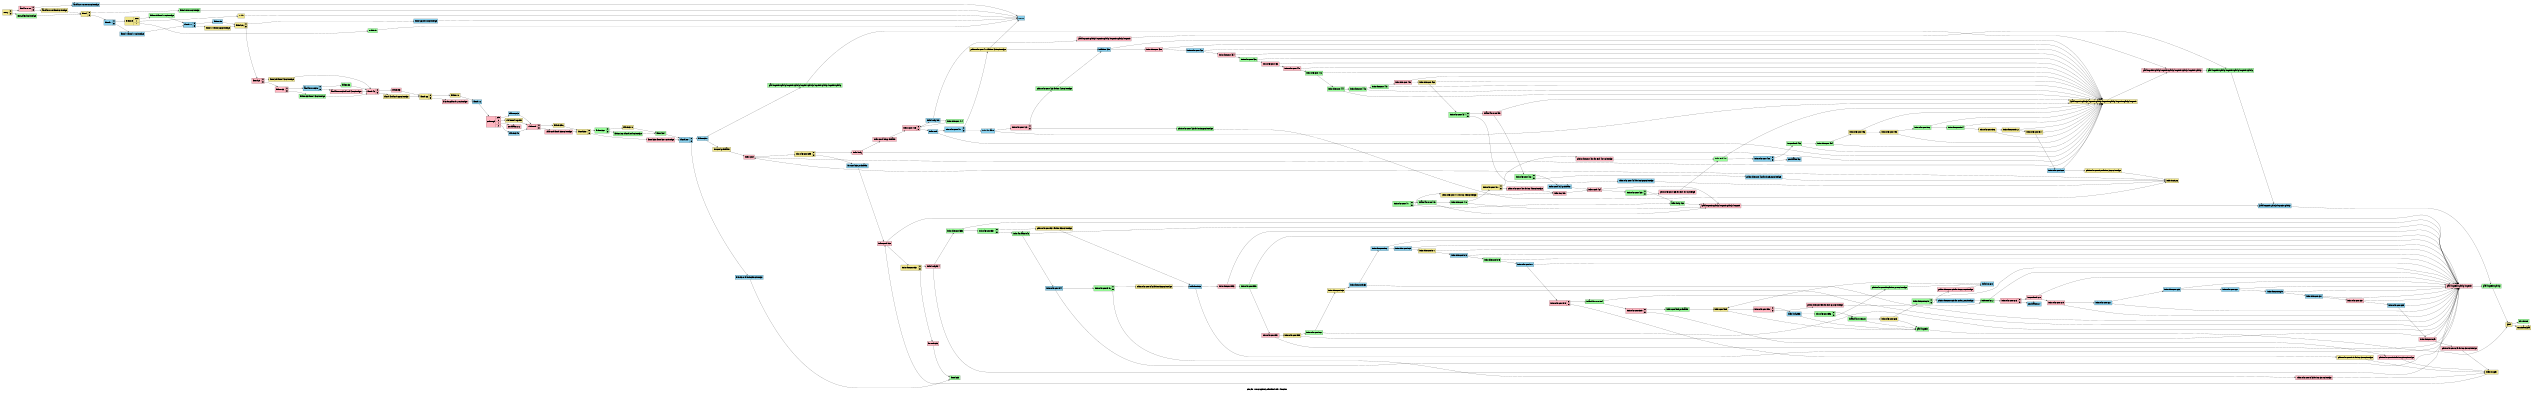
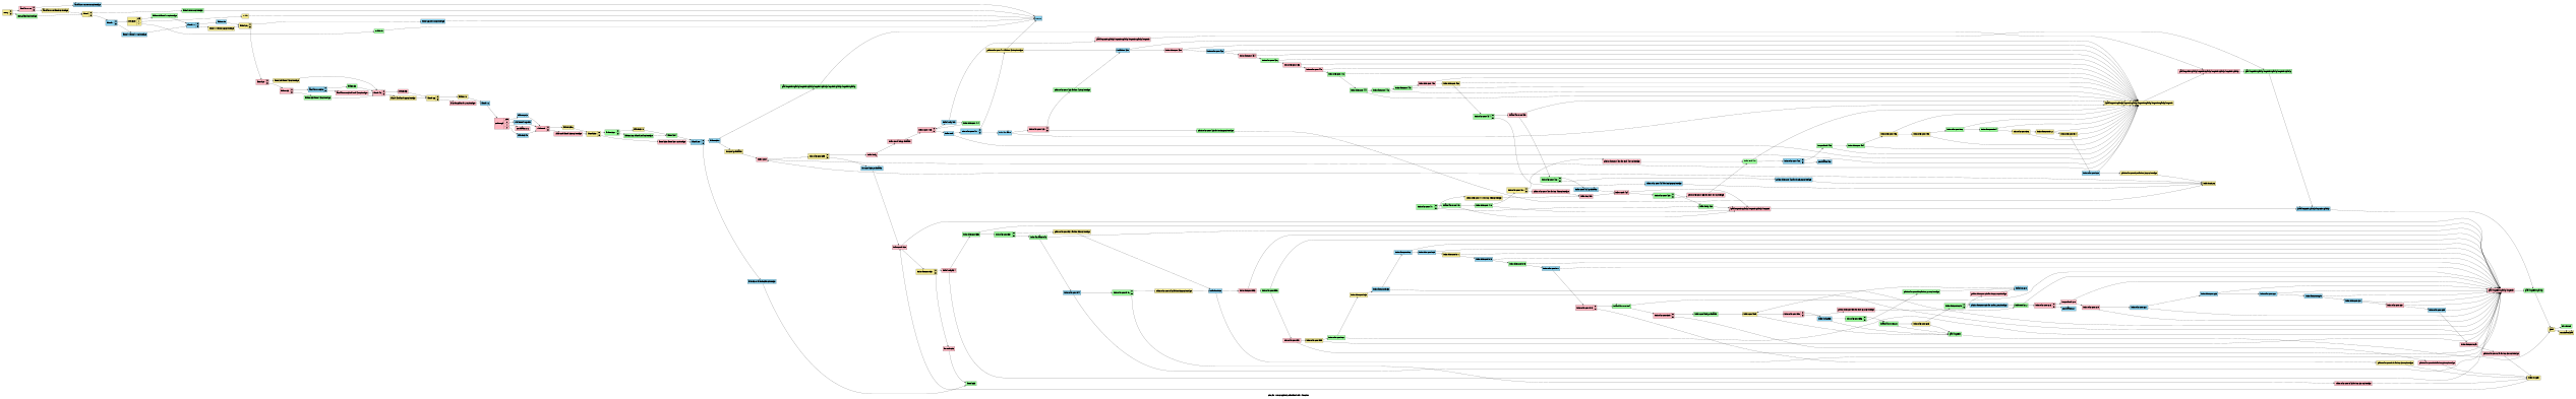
  digraph {
    label="CFG for '_ZN6soplex6SoPlex5solveEv' function"
    rankdir=LR
    node [fillcolor=lightpink shape=record style=filled]
    edge [arrowhead=tee]
    n1 [fillcolor=khaki label="{entry|{<s0>T|<s1>F}}"]
    n2 [label="{land.lhs.true|{<s0>T|<s1>F}}"]
    n3 [fillcolor=palegreen label="{entry.if.end_crit_edge}"]
    n4 [fillcolor=skyblue label="{land.lhs.true.return_crit_edge}"]
    n5 [fillcolor=khaki label="{land.lhs.true.if.end_crit_edge}"]
    n6 [fillcolor=khaki label="{if.end|{<s0>T|<s1>F}}"]
    n7 [fillcolor=skyblue label="{return}"]
    n8 [fillcolor=palegreen label="{if.end.return_crit_edge}"]
    n9 [fillcolor=skyblue label="{if.end.7|{<s0>T|<s1>F}}"]
-   n10 [fillcolor=khaki label="{if.then.9|{<s0>cont|<s1>1|<s2>-1}}"]
+   n10 [fillcolor=khaki label="{if.then.9|{<s0>def|<s1>1|<s2>-1}}"]
    n11 [fillcolor=skyblue label="{if.end.7.if.end.17_crit_edge}"]
    n12 [fillcolor=palegreen label="{if.then.9.if.end.17_crit_edge}"]
    n13 [fillcolor=khaki label="{sw.bb}"]
    n14 [fillcolor=palegreen label="{sw.bb.15}"]
    n15 [fillcolor=skyblue label="{if.end.17|{<s0>T|<s1>F}}"]
    n16 [fillcolor=skyblue label="{if.then.19}"]
    n17 [fillcolor=khaki label="{if.end.17.if.end.26_crit_edge}"]
    n18 [fillcolor=khaki label="{if.end.26|{<s0>T|<s1>F}}"]
    n19 [fillcolor=skyblue label="{if.end.26.return_crit_edge}"]
    n20 [label="{if.end.29|{<s0>T|<s1>F}}"]
    n21 [fillcolor=khaki label="{if.end.29.if.end.43_crit_edge}"]
    n22 [label="{if.then.33|{<s0>T|<s1>F}}"]
    n23 [label="{if.end.43|{<s0>T|<s1>F}}"]
    n24 [fillcolor=skyblue label="{land.lhs.true.35|{<s0>T|<s1>F}}"]
    n25 [fillcolor=palegreen label="{if.then.33.if.end.43_crit_edge}"]
    n26 [label="{if.then.53}"]
    n27 [fillcolor=khaki label="{if.end.43.if.end.66_crit_edge}"]
    n28 [fillcolor=palegreen label="{if.then.38}"]
    n29 [label="{land.lhs.true.35.if.end.43_crit_edge}"]
    n30 [fillcolor=khaki label="{if.end.66|{<s0>T|<s1>F}}"]
    n31 [fillcolor=khaki label="{if.then.70}"]
    n32 [label="{if.end.66.if.end.72_crit_edge}"]
    n33 [fillcolor=skyblue label="{if.end.72}"]
    n34 [label="{codeRepl|{<s0>crit|<s1>0|<s2>1|<s3>2}}"]
    n35 [fillcolor=skyblue label="{if.then.203}"]
-   n36 [fillcolor=khaki label="{while.end.loopexit}"]
+   n36 [fillcolor=skyblue label="{while.end.loopexit}"]
    n37 [label="{cond.false.212}"]
    n38 [fillcolor=skyblue label="{if.then.345}"]
    n39 [label="{while.end|{<s0>T|<s1>F}}"]
    n40 [fillcolor=khaki label="{if.then.356}"]
    n41 [label="{while.end.if.end.358_crit_edge}"]
    n42 [fillcolor=khaki label="{if.end.358|{<s0>T|<s1>F}}"]
    n43 [fillcolor=palegreen label="{if.then.361|{<s0>T|<s1>F}}"]
    n44 [label="{if.end.358.if.end.387_crit_edge}"]
    n45 [fillcolor=khaki label="{if.then.378}"]
    n46 [fillcolor=palegreen label="{if.then.361.if.end.384_crit_edge}"]
    n47 [fillcolor=skyblue label="{if.end.387|{<s0>T|<s1>F}}"]
    n48 [fillcolor=palegreen label="{if.end.384}"]
    n49 [fillcolor=skyblue label="{if.then.390}"]
    n50 [fillcolor=skyblue label="{if.end.387.if.end.655_crit_edge}"]
    n51 [fillcolor=khaki label="{for.cond.preheader}"]
    n52 [fillcolor=palegreen label="{lpad.loopexit.split-lp.loopexit.split-lp.loopexit.split-lp.loopexit.split-lp.loopexit.split-lp}"]
    n53 [fillcolor=palegreen label="{if.end.655}"]
    n54 [label="{it_for.cond}"]
    n55 [label="{lpad.loopexit.split-lp.loopexit.split-lp.loopexit.split-lp.loopexit.split-lp}"]
    n56 [fillcolor=khaki label="{it_invoke.cont.399|{<s0>T|<s1>F}}"]
    n57 [fillcolor=khaki label="{lpad.loopexit.split-lp.loopexit.split-lp.loopexit.split-lp.loopexit.split-lp.loopexit}"]
    n58 [fillcolor=palegreen label="{lpad.loopexit.split-lp.loopexit.split-lp.loopexit.split-lp}"]
    n59 [label="{it_for.body}"]
    n60 [fillcolor=skyblue label="{for.cond.530.preheader}"]
    n61 [label="{it_for.cond.405.preheader}"]
    n62 [label="{it_for.cond.530}"]
    n63 [label="{it_for.cond.405|{<s0>T|<s1>F}}"]
    n64 [label="{lpad.loopexit.split-lp.loopexit}"]
    n65 [fillcolor=khaki label="{it_invoke.cont.531|{<s0>T|<s1>F}}"]
    n66 [fillcolor=palegreen label="{lpad.loopexit.split-lp}"]
    n67 [label="{it_for.body.534}"]
    n68 [label="{for.end.653}"]
    n69 [fillcolor=skyblue label="{it_for.body.409}"]
    n70 [fillcolor=skyblue label="{it_for.end}"]
    n71 [fillcolor=palegreen label="{it_invoke.cont.414}"]
    n72 [label="{lpad.loopexit.split-lp.loopexit.split-lp.loopexit.split-lp.loopexit}"]
    n73 [fillcolor=skyblue label="{it_invoke.cont.417|{<s0>T|<s1>F}}"]
    n74 [fillcolor=khaki label="{pd_invoke.cont.417.if.then.429_crit_edge}"]
    n75 [fillcolor=skyblue label="{it_lor.lhs.false}"]
    n76 [fillcolor=skyblue label="{lpad.loopexit.split-lp.loopexit.split-lp}"]
    n77 [fillcolor=palegreen label="{lpad.loopexit}"]
    n78 [fillcolor=khaki label="{lpad}"]
    n79 [fillcolor=palegreen label="{eh.resume}"]
    n80 [fillcolor=khaki label="{terminate.lpad}"]
    n81 [label="{lpad.loopexit.split-lp.loopexit.split-lp.loopexit}"]
    n82 [fillcolor=skyblue label="{it_if.then.429}"]
    n83 [label="{it_invoke.cont.423|{<s0>T|<s1>F}}"]
    n84 [label="{it_invoke.cont.430}"]
    n85 [fillcolor=palegreen label="{pd_invoke.cont.423.if.then.429_crit_edge}"]
    n86 [fillcolor=palegreen label="{pd_invoke.cont.423.for.inc.526_crit_edge}"]
    n87 [fillcolor=skyblue label="{it_invoke.cont.432}"]
    n88 [fillcolor=khaki label="{it_for.inc.526}"]
    n89 [label="{it_invoke.cont.434}"]
    n90 [fillcolor=palegreen label="{it_invoke.cont.436}"]
    n91 [label="{it_invoke.cont.438}"]
    n92 [label="{it_invoke.cont.440}"]
    n93 [fillcolor=palegreen label="{it_invoke.cont.442}"]
    n94 [fillcolor=palegreen label="{it_invoke.cont.444}"]
    n95 [fillcolor=palegreen label="{it_invoke.cont.446}"]
    n96 [fillcolor=palegreen label="{it_invoke.cont.448}"]
    n97 [label="{it_invoke.cont.450}"]
    n98 [fillcolor=khaki label="{it_invoke.cont.452}"]
    n99 [fillcolor=palegreen label="{it_invoke.cont.454|{<s0>T|<s1>F}}"]
    n100 [label="{it_land.lhs.true.459}"]
    n101 [fillcolor=skyblue label="{pd_invoke.cont.454.for.inc.526_crit_edge}"]
    n102 [fillcolor=palegreen label="{it_invoke.cont.460|{<s0>T|<s1>F}}"]
    n103 [fillcolor=skyblue label="{it_for.cond.464.preheader}"]
    n104 [fillcolor=skyblue label="{pd_invoke.cont.460.for.inc.526_crit_edge}"]
    n105 [label="{it_for.cond.464}"]
    n106 [fillcolor=palegreen label="{it_invoke.cont.465|{<s0>T|<s1>F}}"]
    n107 [fillcolor=palegreen label="{it_for.body.468}"]
    n108 [label="{pd_invoke.cont.465.for.end.487_crit_edge}"]
    n109 [fillcolor=palegreen label="{it_for.end.487}"]
    n110 [fillcolor=palegreen label="{it_invoke.cont.471|{<s0>T|<s1>F}}"]
    n111 [fillcolor=palegreen label="{it_land.lhs.true.475}"]
    n112 [fillcolor=khaki label="{pd_invoke.cont.471.for.inc.485_crit_edge}"]
    n113 [fillcolor=skyblue label="{it_invoke.cont.488|{<s0>T|<s1>F}}"]
    n114 [fillcolor=palegreen label="{it_cond.end.493}"]
    n115 [fillcolor=skyblue label="{cond.false.492}"]
    n116 [fillcolor=palegreen label="{it_invoke.cont.478}"]
    n117 [label="{it_for.inc.485}"]
    n118 [fillcolor=khaki label="{it_invoke.cont.480|{<s0>T|<s1>F}}"]
    n119 [label="{pd_invoke.cont.480.for.end.487_crit_edge}"]
    n120 [label="{pd_invoke.cont.480.for.inc.485_crit_edge}"]
    n121 [fillcolor=palegreen label="{it_invoke.cont.494}"]
    n122 [fillcolor=khaki label="{it_invoke.cont.496}"]
    n123 [fillcolor=khaki label="{it_invoke.cont.498}"]
    n124 [fillcolor=palegreen label="{it_invoke.cont.502}"]
    n125 [fillcolor=palegreen label="{it_invoke.cont.504}"]
    n126 [fillcolor=khaki label="{it_invoke.cont.506}"]
    n127 [fillcolor=khaki label="{it_invoke.cont.512}"]
    n128 [fillcolor=khaki label="{it_invoke.cont.514}"]
    n129 [fillcolor=skyblue label="{it_invoke.cont.520}"]
    n130 [fillcolor=khaki label="{pd_invoke.cont.520.for.inc.526_crit_edge}"]
    n131 [fillcolor=palegreen label="{it_invoke.cont.535}"]
    n132 [fillcolor=palegreen label="{it_invoke.cont.537|{<s0>T|<s1>F}}"]
    n133 [fillcolor=khaki label="{pd_invoke.cont.537.if.then.552_crit_edge}"]
    n134 [fillcolor=palegreen label="{it_lor.lhs.false.543}"]
    n135 [fillcolor=skyblue label="{it_if.then.552}"]
    n136 [fillcolor=skyblue label="{it_invoke.cont.544}"]
    n137 [label="{it_invoke.cont.553}"]
    n138 [fillcolor=palegreen label="{it_invoke.cont.546|{<s0>T|<s1>F}}"]
    n139 [fillcolor=palegreen label="{it_invoke.cont.555}"]
    n140 [fillcolor=khaki label="{pd_invoke.cont.546.if.then.552_crit_edge}"]
    n141 [label="{pd_invoke.cont.546.for.inc.651_crit_edge}"]
    n142 [fillcolor=khaki label="{it_for.inc.651}"]
    n143 [label="{it_invoke.cont.557}"]
    n144 [fillcolor=khaki label="{it_invoke.cont.559}"]
    n145 [fillcolor=palegreen label="{it_invoke.cont.561}"]
    n146 [fillcolor=khaki label="{it_invoke.cont.563}"]
    n147 [fillcolor=skyblue label="{it_invoke.cont.565}"]
    n148 [fillcolor=skyblue label="{it_invoke.cont.567}"]
    n149 [fillcolor=skyblue label="{it_invoke.cont.569}"]
    n150 [fillcolor=khaki label="{it_invoke.cont.571}"]
    n151 [fillcolor=skyblue label="{it_invoke.cont.573}"]
    n152 [fillcolor=palegreen label="{it_invoke.cont.575}"]
    n153 [fillcolor=skyblue label="{it_invoke.cont.577}"]
    n154 [label="{it_invoke.cont.579|{<s0>T|<s1>F}}"]
    n155 [fillcolor=palegreen label="{it_land.lhs.true.584}"]
    n156 [fillcolor=khaki label="{pd_invoke.cont.579.for.inc.651_crit_edge}"]
    n157 [label="{it_invoke.cont.585|{<s0>T|<s1>F}}"]
    n158 [fillcolor=palegreen label="{it_for.cond.589.preheader}"]
    n159 [label="{pd_invoke.cont.585.for.inc.651_crit_edge}"]
    n160 [fillcolor=khaki label="{it_for.cond.589}"]
    n161 [label="{it_invoke.cont.590|{<s0>T|<s1>F}}"]
    n162 [fillcolor=skyblue label="{it_for.body.593}"]
    n163 [label="{pd_invoke.cont.590.for.end.612_crit_edge}"]
    n164 [fillcolor=palegreen label="{it_invoke.cont.596|{<s0>T|<s1>F}}"]
    n165 [fillcolor=palegreen label="{it_for.end.612}"]
    n166 [fillcolor=palegreen label="{it_land.lhs.true.600}"]
    n167 [fillcolor=palegreen label="{pd_invoke.cont.596.for.inc.610_crit_edge}"]
    n168 [label="{it_invoke.cont.613|{<s0>T|<s1>F}}"]
    n169 [label="{it_cond.end.618}"]
    n170 [fillcolor=skyblue label="{cond.false.617}"]
    n171 [fillcolor=khaki label="{it_invoke.cont.603}"]
    n172 [fillcolor=skyblue label="{it_for.inc.610}"]
    n173 [fillcolor=palegreen label="{it_invoke.cont.605|{<s0>T|<s1>F}}"]
    n174 [fillcolor=skyblue label="{pd_invoke.cont.605.for.end.612_crit_edge}"]
    n175 [label="{pd_invoke.cont.605.for.inc.610_crit_edge}"]
    n176 [label="{it_invoke.cont.619}"]
    n177 [fillcolor=skyblue label="{it_invoke.cont.621}"]
    n178 [fillcolor=skyblue label="{it_invoke.cont.623}"]
    n179 [fillcolor=skyblue label="{it_invoke.cont.627}"]
    n180 [fillcolor=skyblue label="{it_invoke.cont.629}"]
    n181 [fillcolor=skyblue label="{it_invoke.cont.631}"]
    n182 [label="{it_invoke.cont.637}"]
    n183 [fillcolor=skyblue label="{it_invoke.cont.639}"]
    n184 [label="{it_invoke.cont.645}"]
    n185 [label="{pd_invoke.cont.645.for.inc.651_crit_edge}"]
    n1 -> n2 [arrowhead=vee tailport=s0]
    n1 -> n3 [arrowhead=vee tailport=s1]
    n2 -> n4 [tailport=s0]
    n2 -> n5 [arrowhead=vee tailport=s1]
    n3 -> n6 [arrowhead=vee]
    n4 -> n7 [arrowhead=vee]
    n5 -> n6 [arrowhead=vee]
    n6 -> n8 [arrowhead=vee tailport=s0]
    n6 -> n9 [tailport=s1]
    n8 -> n7
    n9 -> n10 [tailport=s0]
    n9 -> n11 [tailport=s1]
    n10 -> n12 [tailport=s0]
    n10 -> n13 [arrowhead=vee tailport=s1]
    n10 -> n14 [arrowhead=vee tailport=s2]
    n11 -> n15
    n12 -> n15 [arrowhead=vee]
    n13 -> n7
    n14 -> n7
    n15 -> n16 [tailport=s0]
    n15 -> n17 [tailport=s1]
    n16 -> n18 [arrowhead=vee]
    n17 -> n18
    n18 -> n19 [tailport=s0]
    n18 -> n20 [tailport=s1]
    n19 -> n7 [arrowhead=vee]
    n20 -> n21 [tailport=s0]
    n20 -> n22 [arrowhead=vee tailport=s1]
    n21 -> n23 [arrowhead=vee]
    n22 -> n24 [arrowhead=vee tailport=s0]
    n22 -> n25 [tailport=s1]
    n23 -> n26 [tailport=s0]
    n23 -> n27 [arrowhead=vee tailport=s1]
    n24 -> n28 [tailport=s0]
    n24 -> n29 [tailport=s1]
    n25 -> n23
    n26 -> n30 [arrowhead=vee]
    n27 -> n30 [arrowhead=vee]
    n28 -> n23 [arrowhead=vee]
    n29 -> n23
    n30 -> n31 [arrowhead=vee tailport=s0]
    n30 -> n32 [tailport=s1]
    n31 -> n33
    n32 -> n33
    n33 -> n34 [arrowhead=vee]
    n34 -> n35 [tailport=s0]
    n34 -> n36 [tailport=s1]
    n34 -> n37 [arrowhead=vee tailport=s2]
    n34 -> n38 [tailport=s3]
    n35 -> n39 [arrowhead=vee]
    n36 -> n39 [arrowhead=vee]
    n38 -> n39
    n39 -> n40 [arrowhead=vee tailport=s0]
    n39 -> n41 [tailport=s1]
    n40 -> n42
    n41 -> n42 [arrowhead=vee]
    n42 -> n43 [arrowhead=vee tailport=s0]
    n42 -> n44 [tailport=s1]
    n43 -> n45 [tailport=s0]
    n43 -> n46 [tailport=s1]
    n44 -> n47 [arrowhead=vee]
    n45 -> n48
    n46 -> n48 [arrowhead=vee]
    n47 -> n49 [tailport=s0]
    n47 -> n50 [tailport=s1]
    n48 -> n47 [arrowhead=vee]
    n49 -> n51 [arrowhead=vee]
    n49 -> n52 [arrowhead=vee]
    n50 -> n53 [arrowhead=vee]
    n51 -> n54
    n52 -> n55 [arrowhead=vee]
    n54 -> n56
    n54 -> n57
    n55 -> n58
    n56 -> n59 [arrowhead=vee tailport=s0]
    n56 -> n60 [arrowhead=vee tailport=s1]
    n57 -> n55 [arrowhead=vee]
    n58 -> n76 [arrowhead=vee]
    n59 -> n57
    n59 -> n61 [arrowhead=vee]
    n60 -> n62 [arrowhead=vee]
    n61 -> n63
    n62 -> n64
    n62 -> n65
    n63 -> n69 [tailport=s0]
    n63 -> n70 [arrowhead=vee tailport=s1]
    n64 -> n66
    n65 -> n67 [arrowhead=vee tailport=s0]
    n65 -> n68 [arrowhead=vee tailport=s1]
    n66 -> n78 [arrowhead=vee]
    n67 -> n64 [arrowhead=vee]
    n67 -> n131
    n68 -> n53 [arrowhead=vee]
    n69 -> n71
    n69 -> n72
    n70 -> n57
    n70 -> n73 [arrowhead=vee]
    n71 -> n63 [arrowhead=vee]
    n72 -> n58
    n73 -> n74 [arrowhead=vee tailport=s0]
    n73 -> n75 [tailport=s1]
    n74 -> n7 [arrowhead=vee]
    n74 -> n82
    n75 -> n57 [arrowhead=vee]
    n75 -> n83
    n76 -> n66 [arrowhead=vee]
    n77 -> n78 [arrowhead=vee]
    n78 -> n79 [arrowhead=vee]
    n78 -> n80 [arrowhead=vee]
    n81 -> n76
    n82 -> n57 [arrowhead=vee]
    n82 -> n84
    n83 -> n85 [tailport=s0]
    n83 -> n86 [tailport=s1]
    n84 -> n57 [arrowhead=vee]
    n84 -> n87
    n85 -> n82 [arrowhead=vee]
    n86 -> n88
    n87 -> n57 [arrowhead=vee]
    n87 -> n89
    n88 -> n54 [arrowhead=vee]
    n89 -> n57 [arrowhead=vee]
    n89 -> n90 [arrowhead=vee]
    n90 -> n57
    n90 -> n91
    n91 -> n57
    n91 -> n92 [arrowhead=vee]
    n92 -> n57
    n92 -> n93
    n93 -> n57 [arrowhead=vee]
    n93 -> n94 [arrowhead=vee]
    n94 -> n57
    n94 -> n95 [arrowhead=vee]
    n95 -> n57
    n95 -> n96 [arrowhead=vee]
    n96 -> n57
    n96 -> n97
    n97 -> n57 [arrowhead=vee]
    n97 -> n98
    n98 -> n57 [arrowhead=vee]
    n98 -> n99 [arrowhead=vee]
    n99 -> n100 [tailport=s0]
    n99 -> n101 [tailport=s1]
    n100 -> n57
    n100 -> n102 [arrowhead=vee]
    n101 -> n88 [arrowhead=vee]
    n102 -> n103 [tailport=s0]
    n102 -> n104 [tailport=s1]
    n103 -> n105
    n104 -> n88 [arrowhead=vee]
    n105 -> n81 [arrowhead=vee]
    n105 -> n106 [arrowhead=vee]
    n106 -> n107 [tailport=s0]
    n106 -> n108 [tailport=s1]
    n107 -> n81 [arrowhead=vee]
    n108 -> n109 [arrowhead=vee]
    n109 -> n57 [arrowhead=vee]
    n109 -> n113 [arrowhead=vee]
    n110 -> n107
    n110 -> n111 [arrowhead=vee tailport=s0]
    n110 -> n112 [arrowhead=vee tailport=s1]
    n111 -> n81
    n111 -> n116
    n112 -> n117
    n113 -> n114 [arrowhead=vee tailport=s0]
    n113 -> n115 [arrowhead=vee tailport=s1]
    n114 -> n57
    n114 -> n121
    n116 -> n81
    n116 -> n118
    n117 -> n105
    n118 -> n119 [arrowhead=vee tailport=s0]
    n118 -> n120 [tailport=s1]
    n119 -> n109 [arrowhead=vee]
    n120 -> n117 [arrowhead=vee]
    n121 -> n57
    n121 -> n122 [arrowhead=vee]
    n122 -> n57 [arrowhead=vee]
    n122 -> n123 [arrowhead=vee]
    n123 -> n57 [arrowhead=vee]
    n123 -> n124 [arrowhead=vee]
    n124 -> n57 [arrowhead=vee]
    n124 -> n125
    n125 -> n57
    n125 -> n126
    n126 -> n57
    n126 -> n127 [arrowhead=vee]
    n127 -> n57 [arrowhead=vee]
    n127 -> n128 [arrowhead=vee]
    n128 -> n57
    n128 -> n129
    n129 -> n57
    n129 -> n130 [arrowhead=vee]
    n130 -> n88 [arrowhead=vee]
    n131 -> n64 [arrowhead=vee]
    n131 -> n132
    n132 -> n133 [tailport=s0]
    n132 -> n134 [arrowhead=vee tailport=s1]
    n133 -> n135
    n134 -> n64 [arrowhead=vee]
    n134 -> n136
    n135 -> n64
    n135 -> n137 [arrowhead=vee]
    n136 -> n64
    n136 -> n138 [arrowhead=vee]
    n137 -> n64
    n137 -> n139
    n138 -> n140 [tailport=s0]
    n138 -> n141 [arrowhead=vee tailport=s1]
    n139 -> n64
    n139 -> n143
    n140 -> n135
    n141 -> n142
    n142 -> n62
    n143 -> n64 [arrowhead=vee]
    n143 -> n144
    n144 -> n64
    n144 -> n145
    n145 -> n64
    n145 -> n146
    n146 -> n64
    n146 -> n147 [arrowhead=vee]
    n147 -> n64
    n147 -> n148
    n148 -> n64 [arrowhead=vee]
    n148 -> n149
    n149 -> n64 [arrowhead=vee]
    n149 -> n150
    n150 -> n64 [arrowhead=vee]
    n150 -> n151 [arrowhead=vee]
    n151 -> n64 [arrowhead=vee]
    n151 -> n152 [arrowhead=vee]
    n152 -> n64
    n152 -> n153
    n153 -> n64 [arrowhead=vee]
    n153 -> n154 [arrowhead=vee]
    n154 -> n155 [tailport=s0]
    n154 -> n156 [arrowhead=vee tailport=s1]
    n155 -> n64 [arrowhead=vee]
    n155 -> n157
    n156 -> n142 [arrowhead=vee]
    n157 -> n158 [arrowhead=vee tailport=s0]
    n157 -> n159 [arrowhead=vee tailport=s1]
    n158 -> n160
    n159 -> n142
    n160 -> n77 [arrowhead=vee]
    n160 -> n161
    n161 -> n162 [tailport=s0]
    n161 -> n163 [tailport=s1]
    n162 -> n77
    n162 -> n164
    n163 -> n165 [arrowhead=vee]
    n164 -> n166 [arrowhead=vee tailport=s0]
    n164 -> n167 [arrowhead=vee tailport=s1]
    n165 -> n64 [arrowhead=vee]
    n165 -> n168 [arrowhead=vee]
    n166 -> n77
    n166 -> n171 [arrowhead=vee]
    n167 -> n172
    n168 -> n169 [arrowhead=vee tailport=s0]
    n168 -> n170 [tailport=s1]
    n169 -> n64 [arrowhead=vee]
    n169 -> n176 [arrowhead=vee]
    n171 -> n77 [arrowhead=vee]
    n171 -> n173
    n172 -> n160 [arrowhead=vee]
    n173 -> n174 [tailport=s0]
    n173 -> n175 [tailport=s1]
    n174 -> n165
    n175 -> n172
    n176 -> n64 [arrowhead=vee]
    n176 -> n177 [arrowhead=vee]
    n177 -> n64
    n177 -> n178 [arrowhead=vee]
    n178 -> n64 [arrowhead=vee]
    n178 -> n179 [arrowhead=vee]
    n179 -> n64
    n179 -> n180 [arrowhead=vee]
    n180 -> n64
    n180 -> n181
    n181 -> n64 [arrowhead=vee]
    n181 -> n182
    n182 -> n64 [arrowhead=vee]
    n182 -> n183
    n183 -> n64 [arrowhead=vee]
    n183 -> n184 [arrowhead=vee]
    n184 -> n64 [arrowhead=vee]
    n184 -> n185
    n185 -> n142
  }
